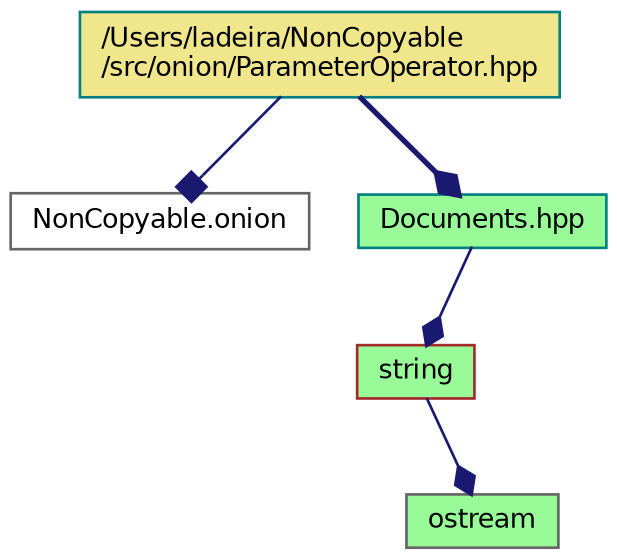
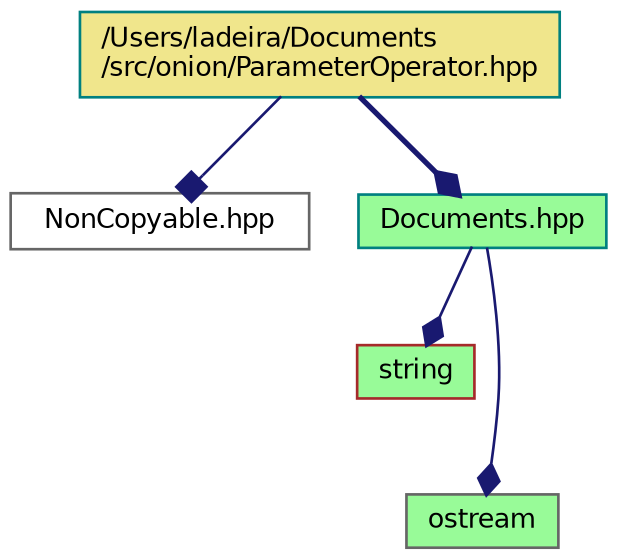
  digraph {
    node [color=teal fillcolor=palegreen fontname=Helvetica fontsize=10 shape=record style=filled]
    edge [arrowhead=diamond color=midnightblue fontname=Helvetica fontsize=10 labelfontname=Helvetica labelfontsize=10 style=solid]
-   n1 [fillcolor=khaki fontcolor=black height=0.2 label="/Users/ladeira/NonCopyable\l/src/onion/ParameterOperator.hpp" width=0.4]
-   n2 [color=gray40 fillcolor=white height=0.2 label="NonCopyable.onion" width=0.4]
+   n1 [fillcolor=khaki fontcolor=black height=0.2 label="/Users/ladeira/Documents\l/src/onion/ParameterOperator.hpp" width=0.4]
+   n2 [color=gray40 fillcolor=white height=0.2 label="NonCopyable.hpp" width=0.4]
    n3 [height=0.2 label="Documents.hpp" width=0.4]
    n4 [color=brown height=0.2 label=string width=0.4]
    n5 [color=gray40 height=0.2 label=ostream width=0.4]
    n1 -> n2 [arrowhead=box]
    n1 -> n3 [style=bold]
    n3 -> n4
-   n4 -> n5
+   n3 -> n5
  }
